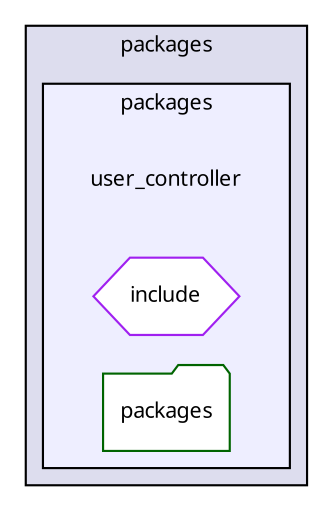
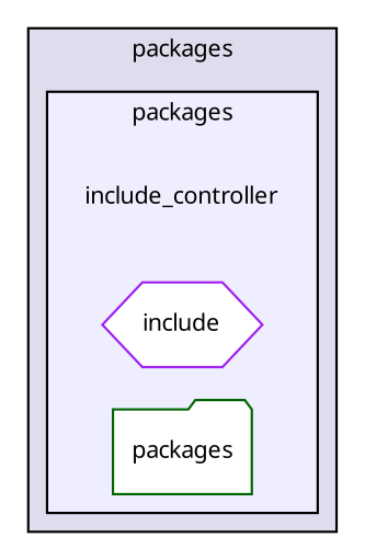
  digraph {
    compound=true
    rankdir=LR
    node [fontname="FreeSans.ttf" fontsize=10 color=darkgreen fillcolor=white style=filled]
-   n1 [label=user_controller shape=plaintext fillcolor="" style=""]
+   n1 [label=include_controller shape=plaintext fillcolor="" style=""]
    n2 [color=purple label=include shape=hexagon]
    n3 [label=packages shape=folder]
    subgraph cluster_1 {
      bgcolor="#ddddee"
      fontname="FreeSans.ttf"
      fontsize=10
      label=packages
      pencolor=black
      subgraph cluster_2 {
        bgcolor="#eeeeff"
        fontname="FreeSans.ttf"
        fontsize=10
        pencolor=black
        n1
        n2
        n3
      }
    }
  }
